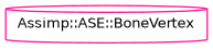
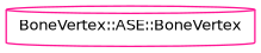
  digraph {
    rankdir=LR
    fontname="DejaVu Sans"
-   n1 [color=deeppink fillcolor=white fontname="DejaVu Sans" fontsize=10 height=0.2 label="Assimp::ASE::BoneVertex" shape=cylinder style=filled width=0.4]
+   n1 [color=deeppink fillcolor=white fontname="DejaVu Sans" fontsize=10 height=0.2 label="BoneVertex::ASE::BoneVertex" shape=cylinder style=filled width=0.4]
  }
